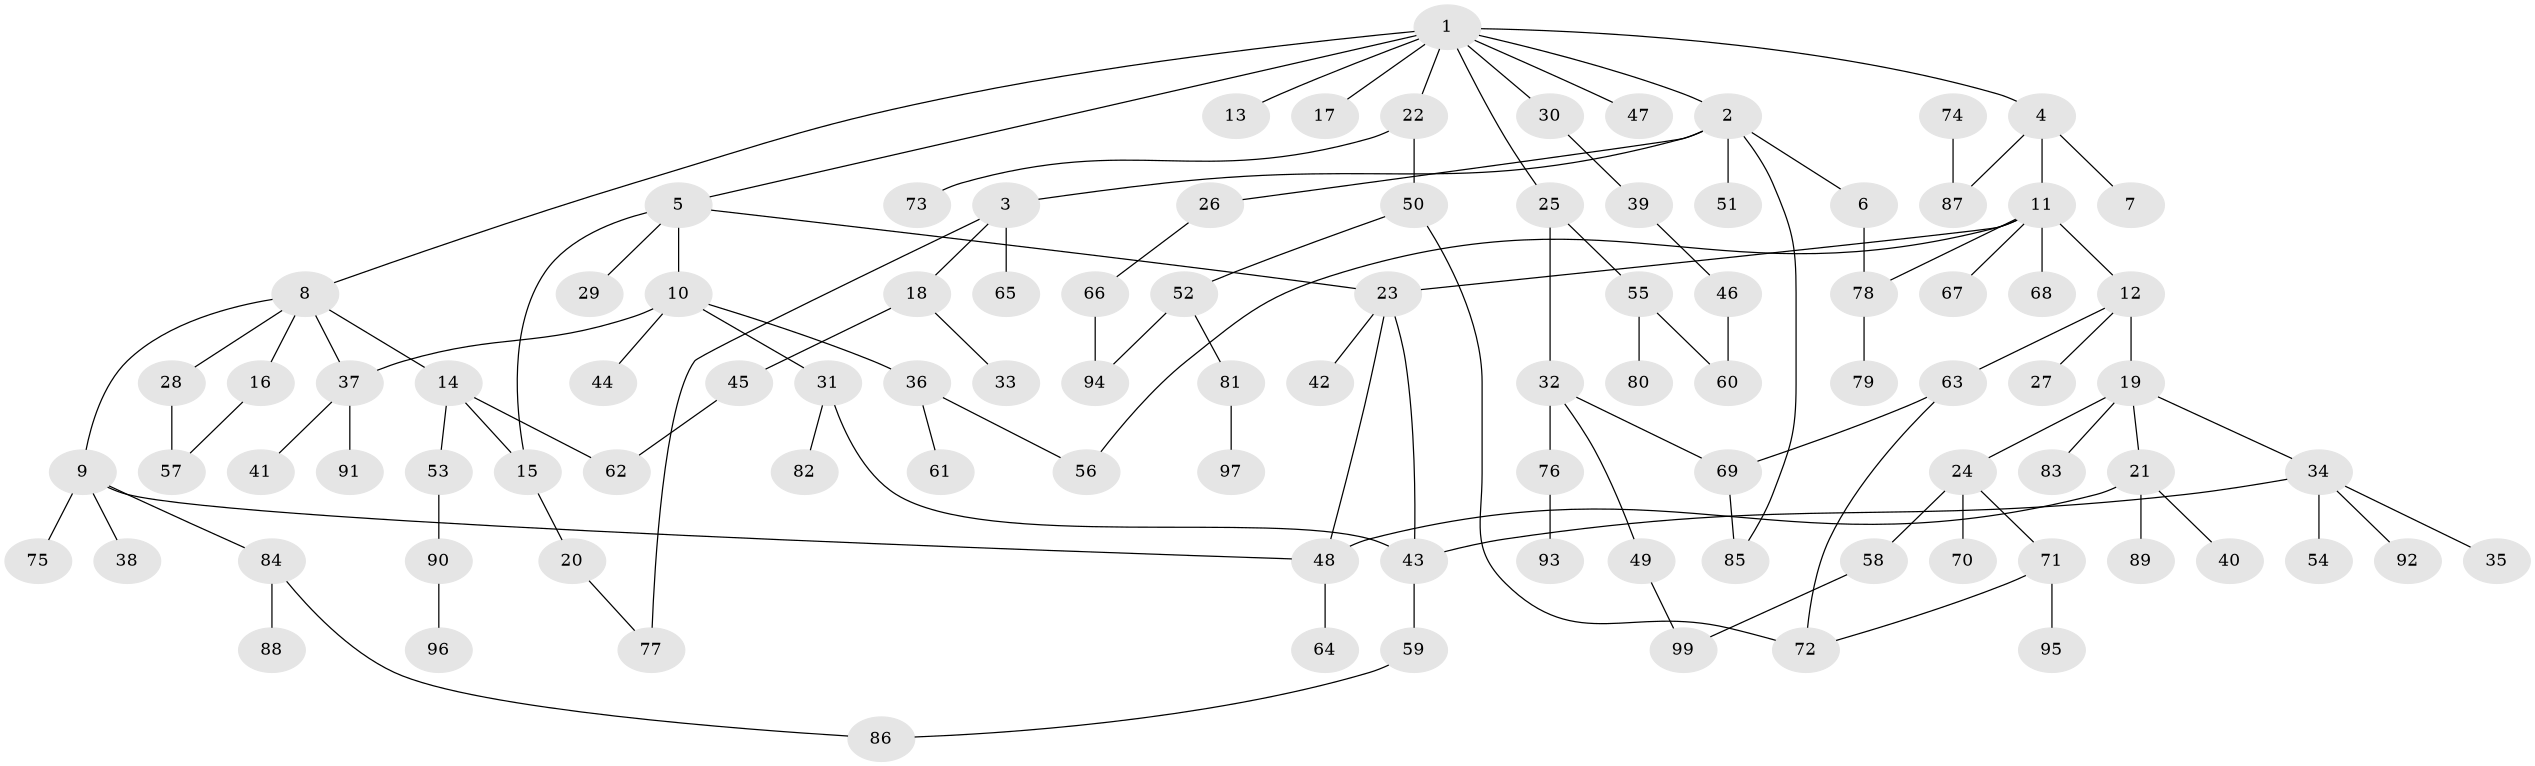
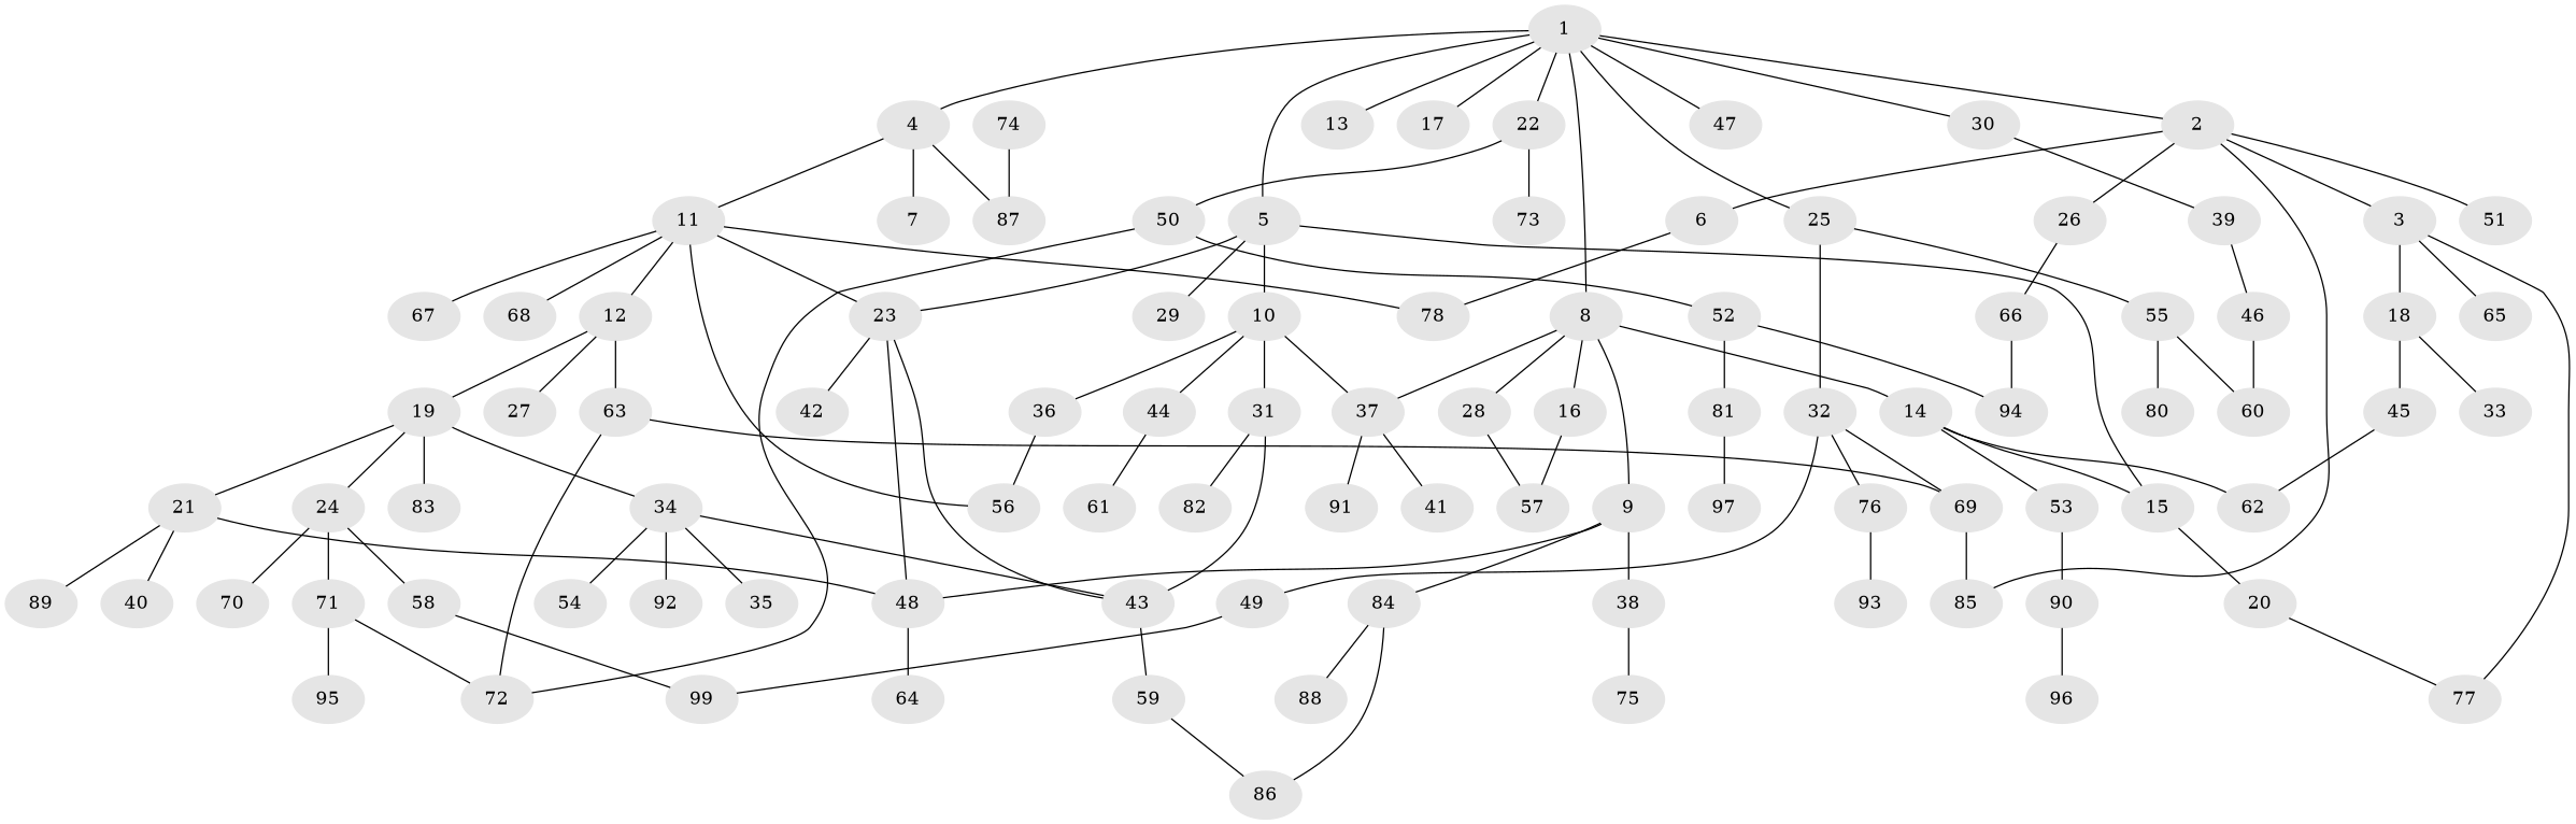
  graph {
    node [color=gray90 style=filled]
    1
    2
    4
    5
    8
    13
    17
    22
    25
    30
    47
    3
    6
    26
    51
    85
    7
    11
    87
    10
    15
    23
    29
    9
    14
    16
    28
    37
    50
    73
    32
    55
    39
    18
    65
    77
    78
    66
    33
    45
    12
    56
    67
    68
    31
    36
    44
    20
    48
    42
    43
-   79
    38
    84
    53
    62
    57
    41
    91
    75
    64
    86
    88
    82
    61
    19
    27
    63
    21
    24
    34
    83
    69
    72
    90
    40
    89
    58
    70
    71
    35
    54
    92
    52
    59
    n86 [label=99]
    95
    49
    76
    60
    80
    94
    46
    93
    81
    97
    96
    74
    1 -- 2
    1 -- 4
    1 -- 5
    1 -- 8
    1 -- 13
    1 -- 17
    1 -- 22
    1 -- 25
    1 -- 30
    1 -- 47
    2 -- 3
    2 -- 6
    2 -- 26
    2 -- 51
    2 -- 85
    4 -- 7
    4 -- 11
    4 -- 87
    5 -- 10
    5 -- 15
    5 -- 23
    5 -- 29
    8 -- 9
    8 -- 14
    8 -- 16
    8 -- 28
    8 -- 37
    22 -- 50
    22 -- 73
    25 -- 32
    25 -- 55
    30 -- 39
    3 -- 18
    3 -- 65
    3 -- 77
    6 -- 78
    26 -- 66
    11 -- 23
    11 -- 78
    11 -- 12
    11 -- 56
    11 -- 67
    11 -- 68
    10 -- 37
    10 -- 31
    10 -- 36
    10 -- 44
    15 -- 20
    23 -- 48
    23 -- 42
    23 -- 43
    9 -- 48
    9 -- 38
    9 -- 84
    14 -- 15
    14 -- 53
    14 -- 62
    16 -- 57
    28 -- 57
    37 -- 41
    37 -- 91
    50 -- 72
    50 -- 52
    32 -- 69
    32 -- 49
    32 -- 76
    55 -- 60
    55 -- 80
    39 -- 46
    18 -- 33
    18 -- 45
-   78 -- 79
    66 -- 94
    45 -- 62
    12 -- 19
    12 -- 27
    12 -- 63
    31 -- 43
    31 -- 82
    36 -- 56
-   36 -- 61
+   44 -- 61
    20 -- 77
    48 -- 64
    43 -- 59
-   9 -- 75
+   38 -- 75
    84 -- 86
    84 -- 88
    53 -- 90
    19 -- 21
    19 -- 24
    19 -- 34
    19 -- 83
    63 -- 69
    63 -- 72
    21 -- 48
    21 -- 40
    21 -- 89
    24 -- 58
    24 -- 70
    24 -- 71
    34 -- 43
    34 -- 35
    34 -- 54
    34 -- 92
    69 -- 85
    90 -- 96
    58 -- n86
    71 -- 72
    71 -- 95
    52 -- 94
    52 -- 81
    59 -- 86
    49 -- n86
    76 -- 93
    46 -- 60
    81 -- 97
    74 -- 87
  }
